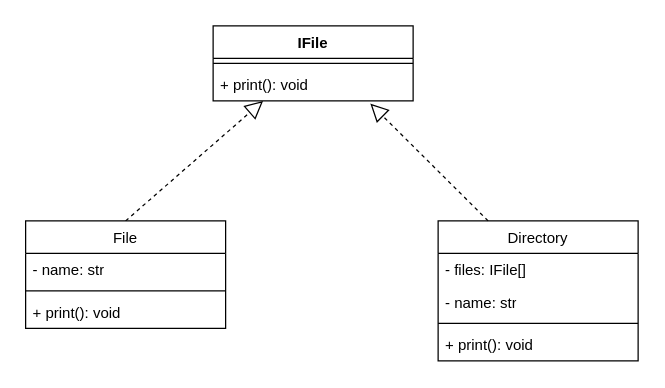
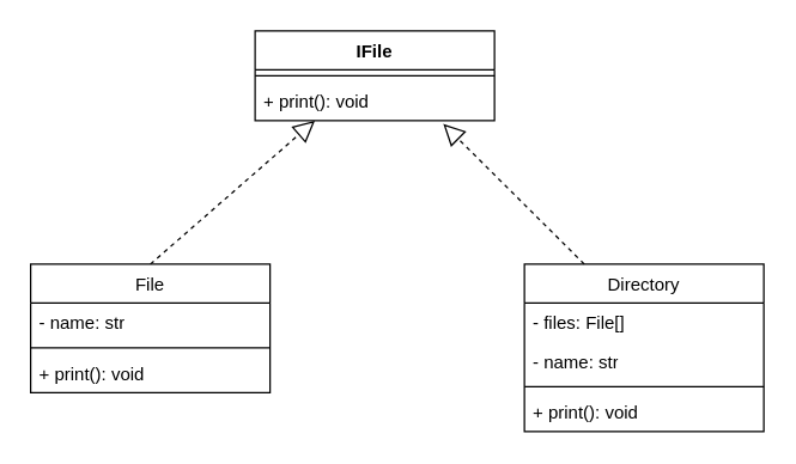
  <mxCell id="0" />
  <mxCell id="1" parent="0" />
  <mxCell id="2" value="&lt;span style=&quot;font-weight: 400;&quot;&gt;Directory&lt;/span&gt;" style="swimlane;fontStyle=1;align=center;verticalAlign=top;childLayout=stackLayout;horizontal=1;startSize=26;horizontalStack=0;resizeParent=1;resizeParentMax=0;resizeLast=0;collapsible=1;marginBottom=0;whiteSpace=wrap;html=1;" parent="1" vertex="1"><mxGeometry x="350" y="176" width="160" height="112" as="geometry" /></mxCell>
- <mxCell id="3" value="- files: IFile[]" style="text;strokeColor=none;fillColor=none;align=left;verticalAlign=top;spacingLeft=4;spacingRight=4;overflow=hidden;rotatable=0;points=[[0,0.5],[1,0.5]];portConstraint=eastwest;whiteSpace=wrap;html=1;" parent="2" vertex="1"><mxGeometry y="26" width="160" height="26" as="geometry" /></mxCell>
+ <mxCell id="3" value="- files: File[]" style="text;strokeColor=none;fillColor=none;align=left;verticalAlign=top;spacingLeft=4;spacingRight=4;overflow=hidden;rotatable=0;points=[[0,0.5],[1,0.5]];portConstraint=eastwest;whiteSpace=wrap;html=1;" parent="2" vertex="1"><mxGeometry y="26" width="160" height="26" as="geometry" /></mxCell>
  <mxCell id="4" value="- name: str" style="text;strokeColor=none;fillColor=none;align=left;verticalAlign=top;spacingLeft=4;spacingRight=4;overflow=hidden;rotatable=0;points=[[0,0.5],[1,0.5]];portConstraint=eastwest;whiteSpace=wrap;html=1;" parent="2" vertex="1"><mxGeometry y="52" width="160" height="26" as="geometry" /></mxCell>
  <mxCell id="5" value="" style="line;strokeWidth=1;fillColor=none;align=left;verticalAlign=middle;spacingTop=-1;spacingLeft=3;spacingRight=3;rotatable=0;labelPosition=right;points=[];portConstraint=eastwest;strokeColor=inherit;" parent="2" vertex="1"><mxGeometry y="78" width="160" height="8" as="geometry" /></mxCell>
  <mxCell id="6" value="+ print(): void" style="text;strokeColor=none;fillColor=none;align=left;verticalAlign=top;spacingLeft=4;spacingRight=4;overflow=hidden;rotatable=0;points=[[0,0.5],[1,0.5]];portConstraint=eastwest;whiteSpace=wrap;html=1;" parent="2" vertex="1"><mxGeometry y="86" width="160" height="26" as="geometry" /></mxCell>
  <mxCell id="7" value="IFile" style="swimlane;fontStyle=1;align=center;verticalAlign=top;childLayout=stackLayout;horizontal=1;startSize=26;horizontalStack=0;resizeParent=1;resizeParentMax=0;resizeLast=0;collapsible=1;marginBottom=0;whiteSpace=wrap;html=1;" parent="1" vertex="1"><mxGeometry x="170" y="20" width="160" height="60" as="geometry" /></mxCell>
  <mxCell id="8" value="" style="line;strokeWidth=1;fillColor=none;align=left;verticalAlign=middle;spacingTop=-1;spacingLeft=3;spacingRight=3;rotatable=0;labelPosition=right;points=[];portConstraint=eastwest;strokeColor=inherit;" parent="7" vertex="1"><mxGeometry y="26" width="160" height="8" as="geometry" /></mxCell>
  <mxCell id="9" value="+ print(): void" style="text;strokeColor=none;fillColor=none;align=left;verticalAlign=top;spacingLeft=4;spacingRight=4;overflow=hidden;rotatable=0;points=[[0,0.5],[1,0.5]];portConstraint=eastwest;whiteSpace=wrap;html=1;" parent="7" vertex="1"><mxGeometry y="34" width="160" height="26" as="geometry" /></mxCell>
  <mxCell id="10" value="" style="endArrow=block;dashed=1;endFill=0;endSize=12;html=1;rounded=0;exitX=0.5;exitY=0;exitDx=0;exitDy=0;entryX=0;entryY=0.5;entryDx=0;entryDy=0;" parent="1" edge="1"><mxGeometry width="160" relative="1" as="geometry"><mxPoint x="100" y="176" as="sourcePoint" /><mxPoint x="210" y="80" as="targetPoint" /></mxGeometry></mxCell>
  <mxCell id="11" value="" style="endArrow=block;dashed=1;endFill=0;endSize=12;html=1;rounded=0;exitX=0.25;exitY=0;exitDx=0;exitDy=0;entryX=0.786;entryY=1.083;entryDx=0;entryDy=0;entryPerimeter=0;" parent="1" source="2" target="9" edge="1"><mxGeometry width="160" relative="1" as="geometry"><mxPoint x="110" y="186" as="sourcePoint" /><mxPoint x="180" y="77" as="targetPoint" /></mxGeometry></mxCell>
  <mxCell id="12" value="&lt;span style=&quot;font-weight: 400;&quot;&gt;File&lt;/span&gt;" style="swimlane;fontStyle=1;align=center;verticalAlign=top;childLayout=stackLayout;horizontal=1;startSize=26;horizontalStack=0;resizeParent=1;resizeParentMax=0;resizeLast=0;collapsible=1;marginBottom=0;whiteSpace=wrap;html=1;" parent="1" vertex="1"><mxGeometry x="20" y="176" width="160" height="86" as="geometry" /></mxCell>
  <mxCell id="13" value="- name: str" style="text;strokeColor=none;fillColor=none;align=left;verticalAlign=top;spacingLeft=4;spacingRight=4;overflow=hidden;rotatable=0;points=[[0,0.5],[1,0.5]];portConstraint=eastwest;whiteSpace=wrap;html=1;" parent="12" vertex="1"><mxGeometry y="26" width="160" height="26" as="geometry" /></mxCell>
  <mxCell id="14" value="" style="line;strokeWidth=1;fillColor=none;align=left;verticalAlign=middle;spacingTop=-1;spacingLeft=3;spacingRight=3;rotatable=0;labelPosition=right;points=[];portConstraint=eastwest;strokeColor=inherit;" parent="12" vertex="1"><mxGeometry y="52" width="160" height="8" as="geometry" /></mxCell>
  <mxCell id="15" value="+ print(): void" style="text;strokeColor=none;fillColor=none;align=left;verticalAlign=top;spacingLeft=4;spacingRight=4;overflow=hidden;rotatable=0;points=[[0,0.5],[1,0.5]];portConstraint=eastwest;whiteSpace=wrap;html=1;" parent="12" vertex="1"><mxGeometry y="60" width="160" height="26" as="geometry" /></mxCell>
